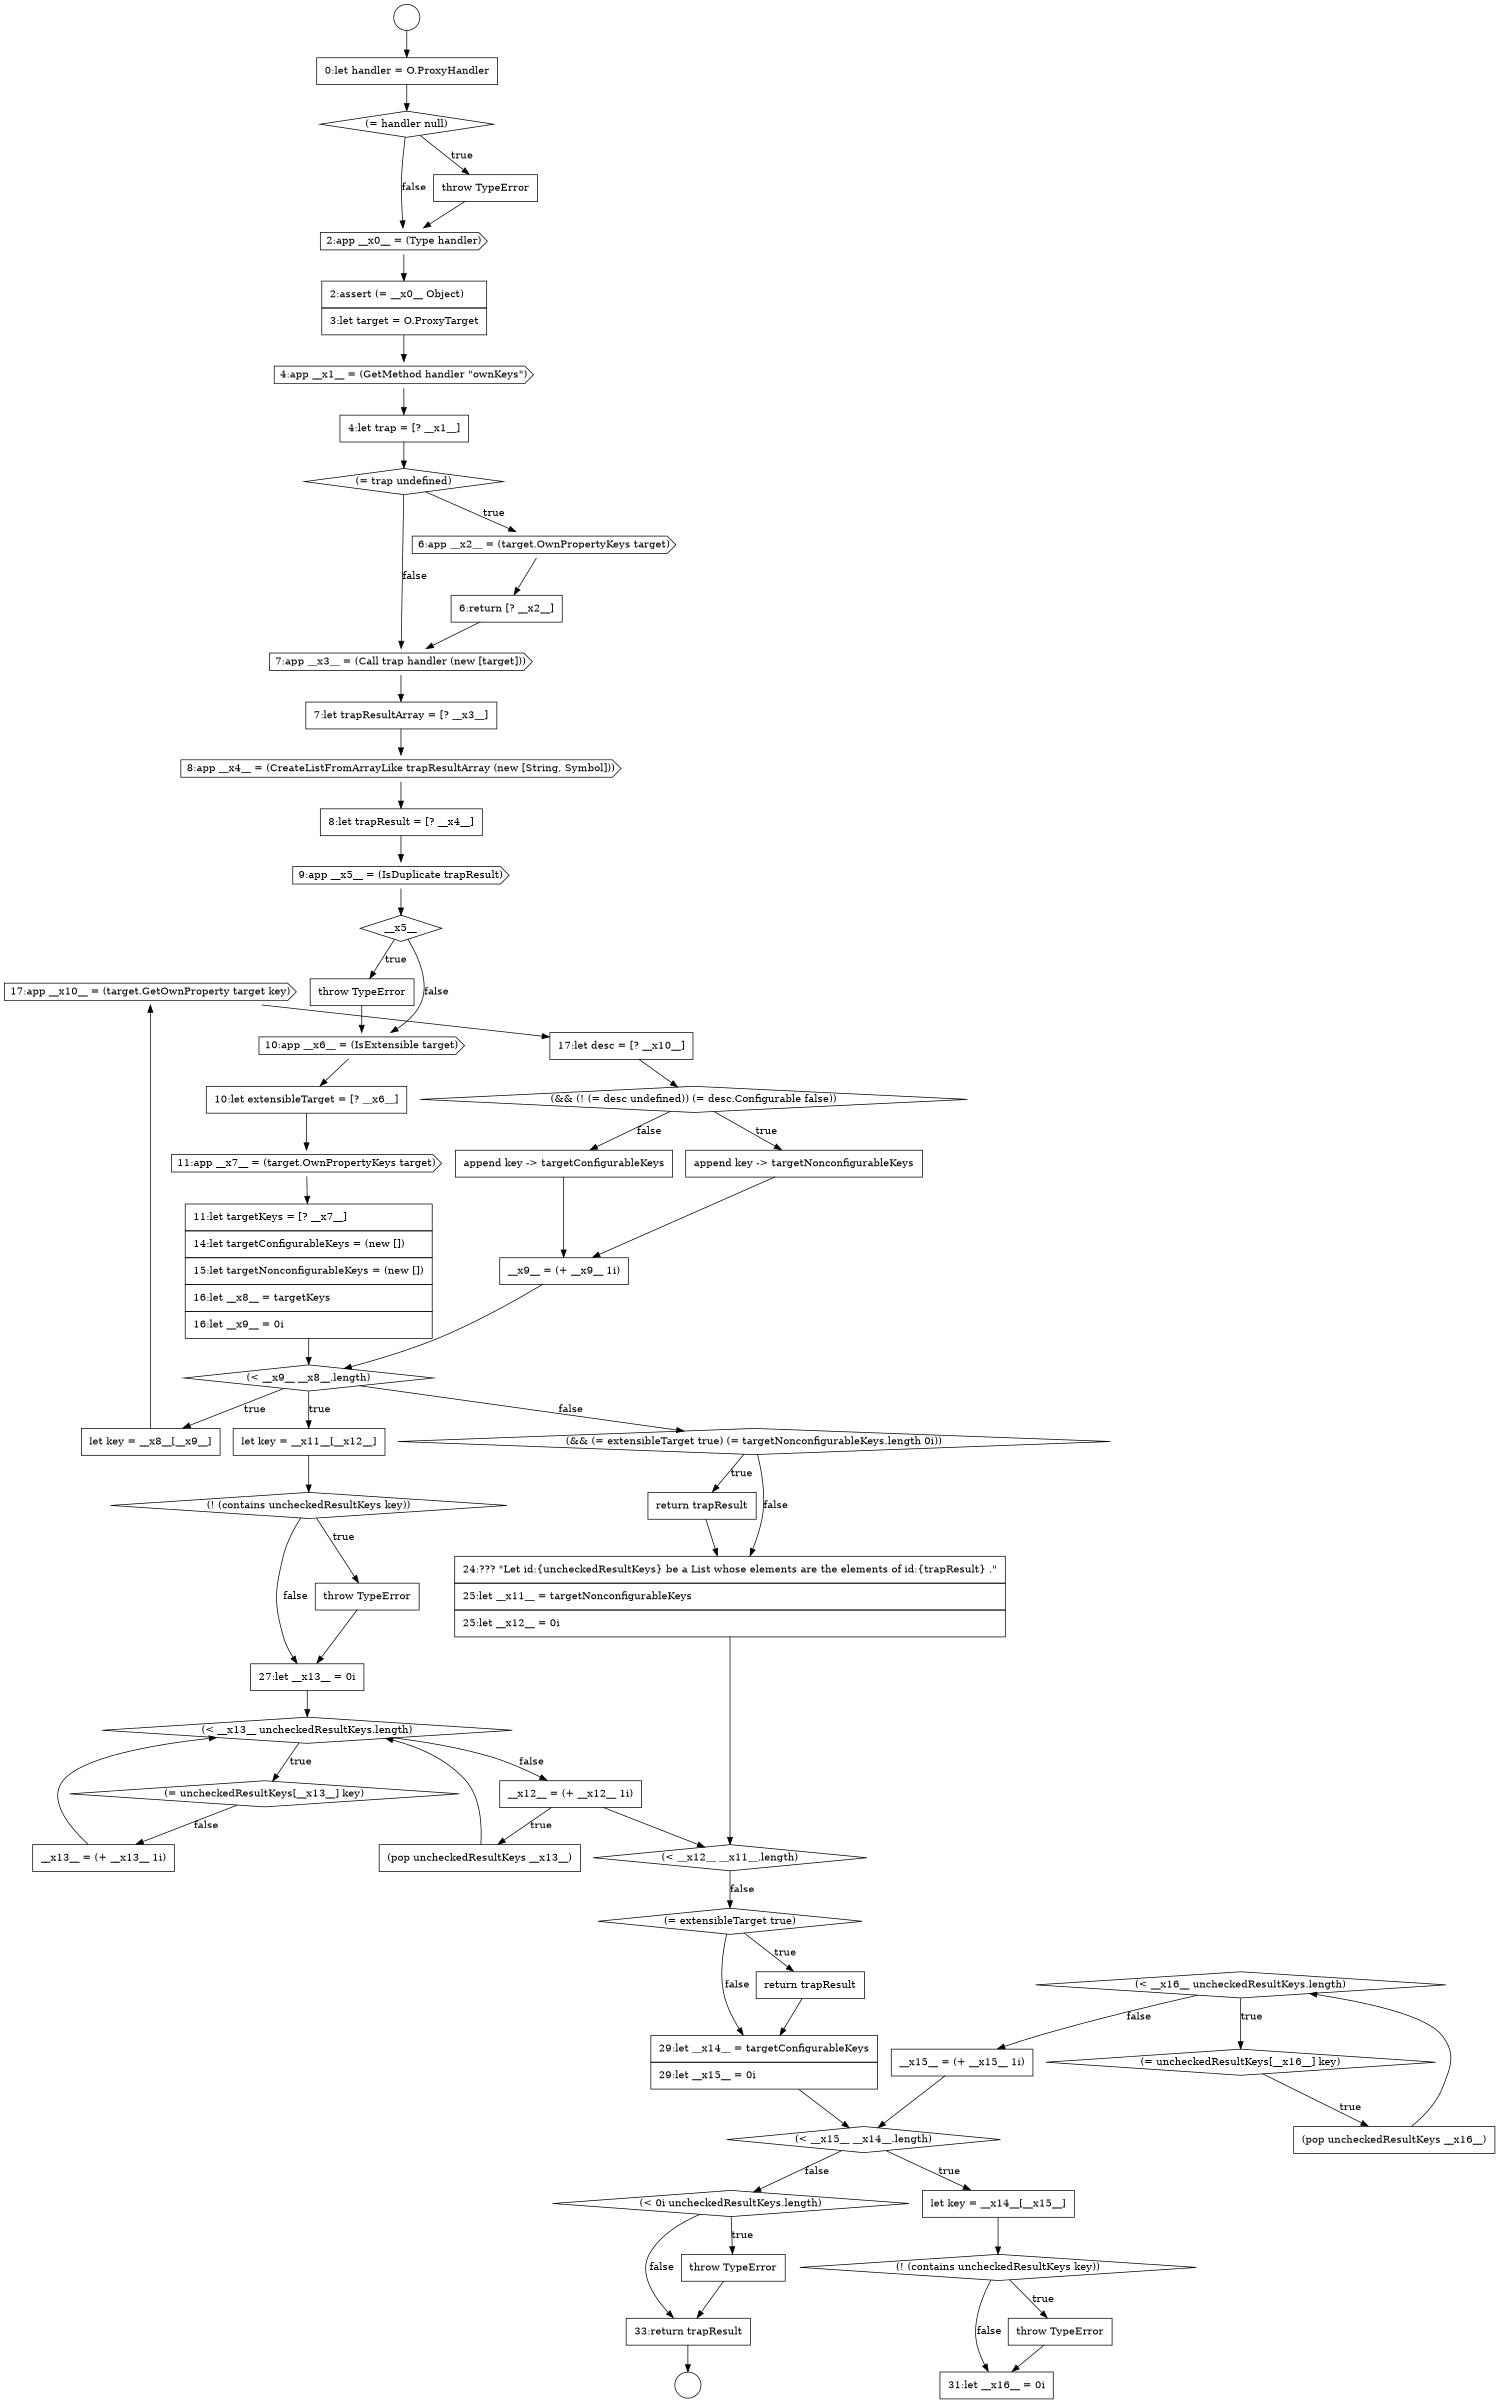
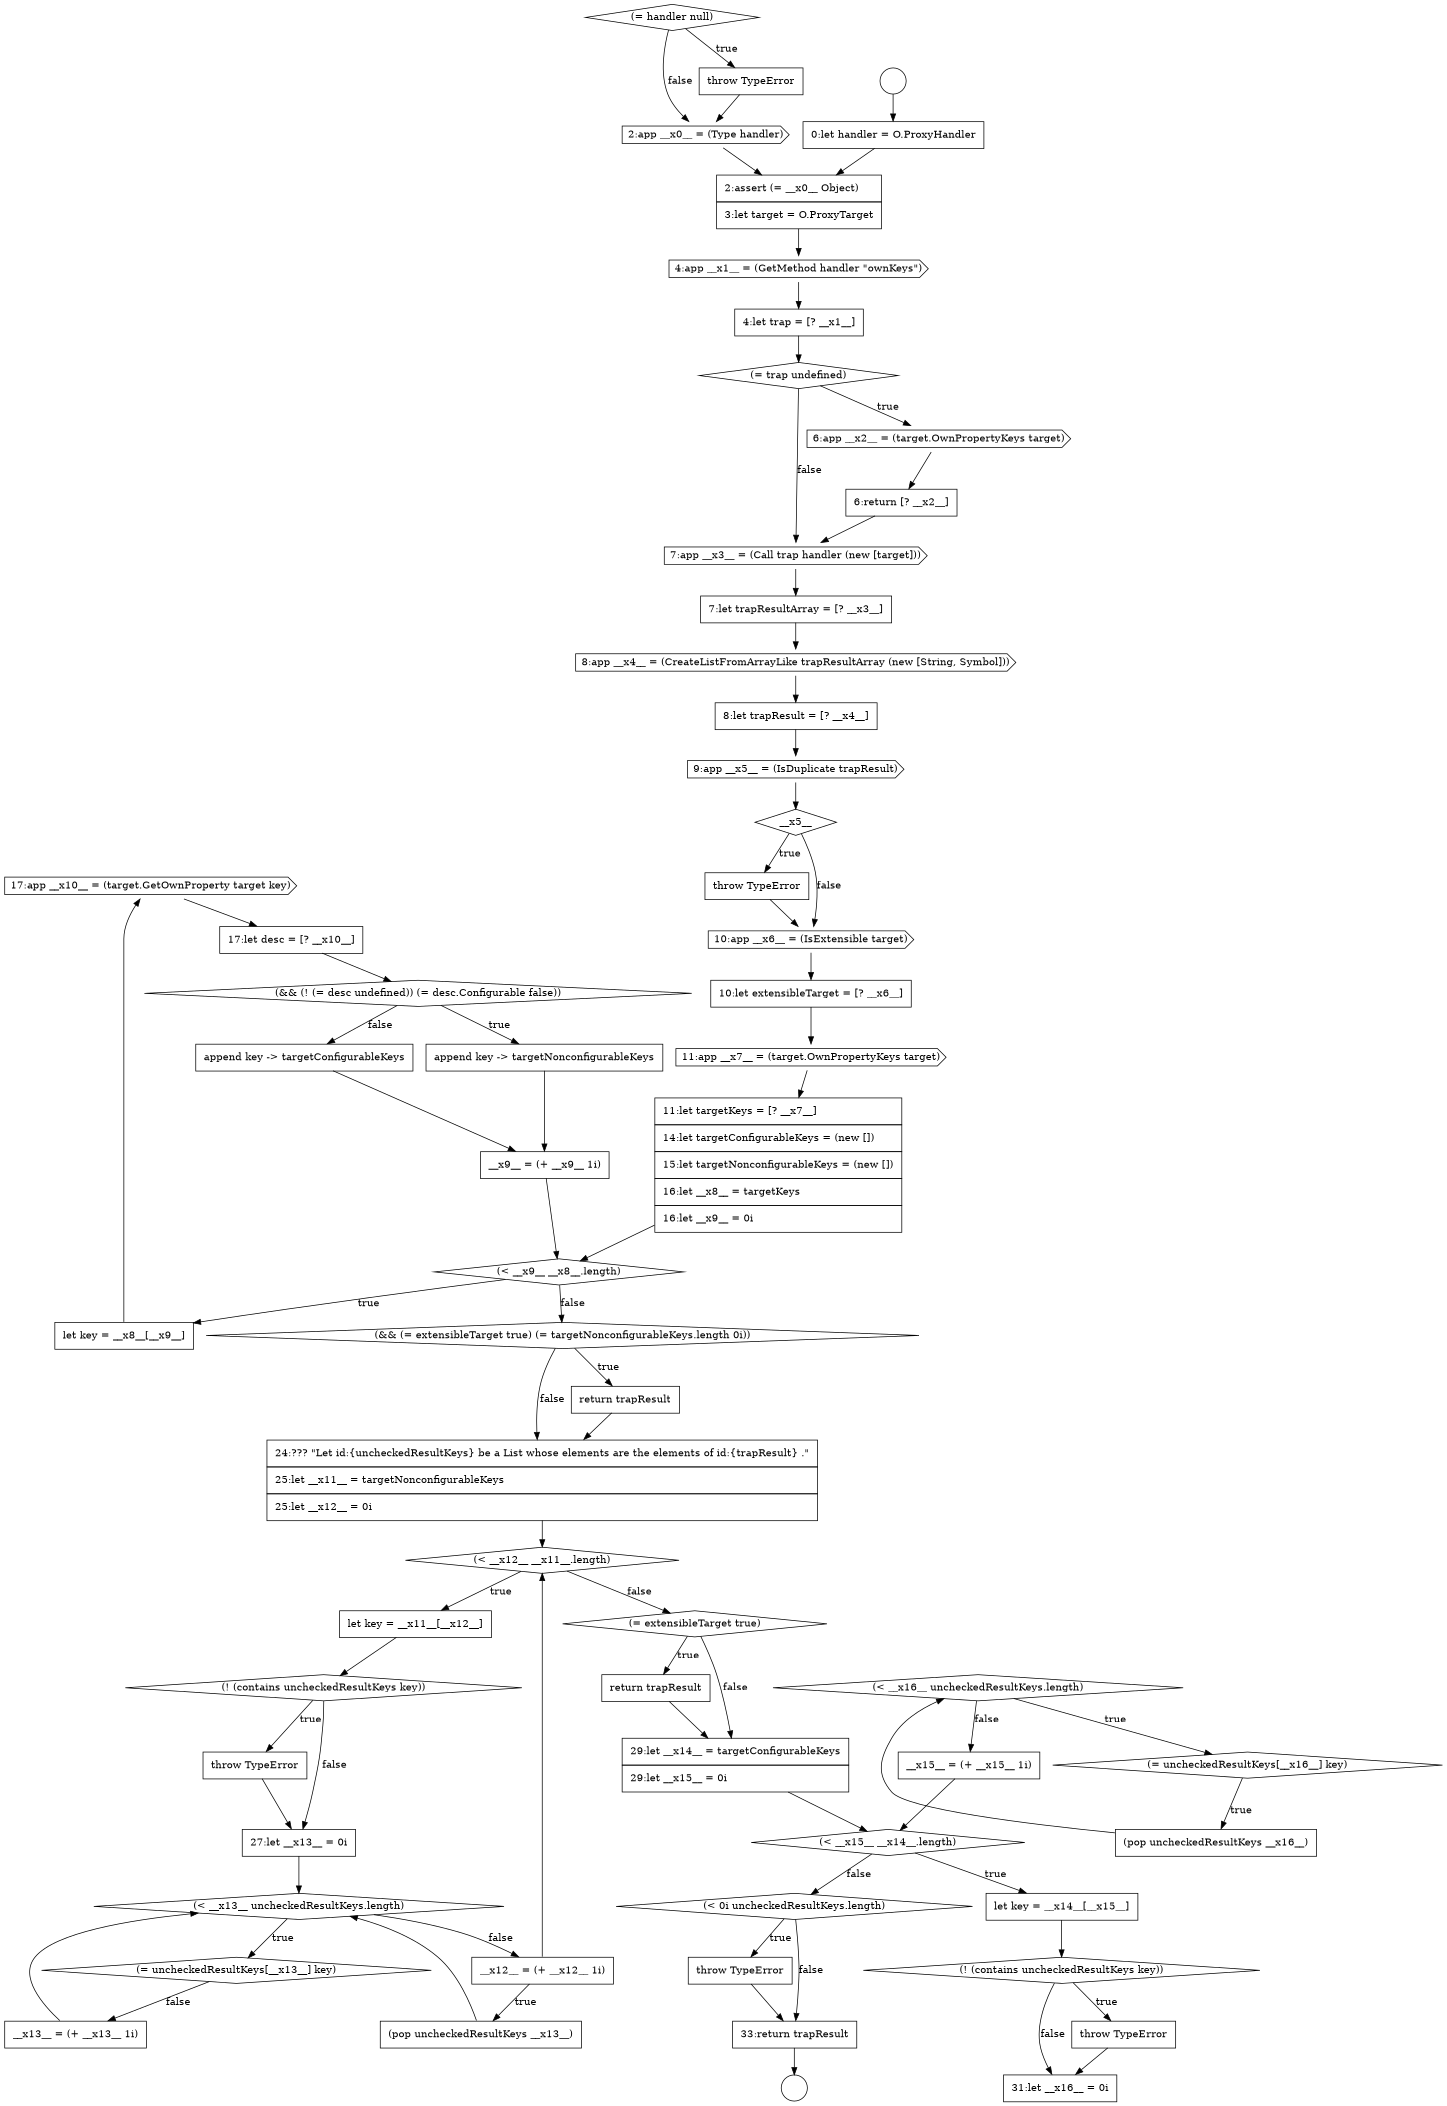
  digraph {
    node [color=black fillcolor=white shape=none style=filled margin=0]
    edge [color=black]
    n1 [label=<<font color="black">17:app __x10__ = (target.GetOwnProperty target key)</font>> shape=cds margin=""]
    n2 [label=<<font color="black">     <table border="0" cellborder="1" cellspacing="0" cellpadding="10">       <tr><td align="left">17:let desc = [? __x10__]</td></tr>     </table>   </font>>]
    n3 [label=<<font color="black">(&amp;&amp; (! (= desc undefined)) (= desc.Configurable false))</font>> shape=diamond margin=""]
    n4 [label=<<font color="black">     <table border="0" cellborder="1" cellspacing="0" cellpadding="10">       <tr><td align="left">append key -&gt; targetConfigurableKeys</td></tr>     </table>   </font>>]
    n5 [label=<<font color="black">     <table border="0" cellborder="1" cellspacing="0" cellpadding="10">       <tr><td align="left">__x9__ = (+ __x9__ 1i)</td></tr>     </table>   </font>>]
    n6 [label=<<font color="black">(&lt; __x9__ __x8__.length)</font>> shape=diamond margin=""]
    n7 [label=<<font color="black">10:app __x6__ = (IsExtensible target)</font>> shape=cds margin=""]
    n8 [label=<<font color="black">     <table border="0" cellborder="1" cellspacing="0" cellpadding="10">       <tr><td align="left">10:let extensibleTarget = [? __x6__]</td></tr>     </table>   </font>>]
    n9 [label=<<font color="black">11:app __x7__ = (target.OwnPropertyKeys target)</font>> shape=cds margin=""]
    n10 [label=<<font color="black">(&lt; __x15__ __x14__.length)</font>> shape=diamond margin=""]
    n11 [label=<<font color="black">(&lt; 0i uncheckedResultKeys.length)</font>> shape=diamond margin=""]
    n12 [label=<<font color="black">     <table border="0" cellborder="1" cellspacing="0" cellpadding="10">       <tr><td align="left">let key = __x14__[__x15__]</td></tr>     </table>   </font>>]
    n13 [label=<<font color="black">     <table border="0" cellborder="1" cellspacing="0" cellpadding="10">       <tr><td align="left">throw TypeError</td></tr>     </table>   </font>>]
    n14 [label=<<font color="black">     <table border="0" cellborder="1" cellspacing="0" cellpadding="10">       <tr><td align="left">33:return trapResult</td></tr>     </table>   </font>>]
    n15 [label=<<font color="black">(! (contains uncheckedResultKeys key))</font>> shape=diamond margin=""]
    n16 [label=<<font color="black">(&lt; __x12__ __x11__.length)</font>> shape=diamond margin=""]
    n17 [label=<<font color="black">     <table border="0" cellborder="1" cellspacing="0" cellpadding="10">       <tr><td align="left">let key = __x11__[__x12__]</td></tr>     </table>   </font>>]
    n18 [label=<<font color="black">(= extensibleTarget true)</font>> shape=diamond margin=""]
    n19 [label=<<font color="black">(! (contains uncheckedResultKeys key))</font>> shape=diamond margin=""]
    n20 [label=<<font color="black">     <table border="0" cellborder="1" cellspacing="0" cellpadding="10">       <tr><td align="left">return trapResult</td></tr>     </table>   </font>>]
    n21 [label=<<font color="black">     <table border="0" cellborder="1" cellspacing="0" cellpadding="10">       <tr><td align="left">29:let __x14__ = targetConfigurableKeys</td></tr>       <tr><td align="left">29:let __x15__ = 0i</td></tr>     </table>   </font>>]
    n22 [label=<<font color="black">(&lt; __x13__ uncheckedResultKeys.length)</font>> shape=diamond margin=""]
    n23 [label=<<font color="black">     <table border="0" cellborder="1" cellspacing="0" cellpadding="10">       <tr><td align="left">__x12__ = (+ __x12__ 1i)</td></tr>     </table>   </font>>]
    n24 [label=<<font color="black">(= uncheckedResultKeys[__x13__] key)</font>> shape=diamond margin=""]
    n25 [label=<<font color="black">     <table border="0" cellborder="1" cellspacing="0" cellpadding="10">       <tr><td align="left">(pop uncheckedResultKeys __x13__)</td></tr>     </table>   </font>>]
    n26 [label=<<font color="black">     <table border="0" cellborder="1" cellspacing="0" cellpadding="10">       <tr><td align="left">__x13__ = (+ __x13__ 1i)</td></tr>     </table>   </font>>]
    n27 [label=<<font color="black">     <table border="0" cellborder="1" cellspacing="0" cellpadding="10">       <tr><td align="left">27:let __x13__ = 0i</td></tr>     </table>   </font>>]
    n28 [label=<<font color="black">     <table border="0" cellborder="1" cellspacing="0" cellpadding="10">       <tr><td align="left">throw TypeError</td></tr>     </table>   </font>>]
    n29 [label=<<font color="black">(= handler null)</font>> shape=diamond margin=""]
    n30 [label=<<font color="black">     <table border="0" cellborder="1" cellspacing="0" cellpadding="10">       <tr><td align="left">throw TypeError</td></tr>     </table>   </font>>]
    n31 [label=<<font color="black">2:app __x0__ = (Type handler)</font>> shape=cds margin=""]
    n32 [label=<<font color="black">     <table border="0" cellborder="1" cellspacing="0" cellpadding="10">       <tr><td align="left">2:assert (= __x0__ Object)</td></tr>       <tr><td align="left">3:let target = O.ProxyTarget</td></tr>     </table>   </font>>]
    n33 [label=<<font color="black">     <table border="0" cellborder="1" cellspacing="0" cellpadding="10">       <tr><td align="left">let key = __x8__[__x9__]</td></tr>     </table>   </font>>]
    n34 [label=<<font color="black">(&amp;&amp; (= extensibleTarget true) (= targetNonconfigurableKeys.length 0i))</font>> shape=diamond margin=""]
    n35 [label=<<font color="black">     <table border="0" cellborder="1" cellspacing="0" cellpadding="10">       <tr><td align="left">24:??? &quot;Let id:{uncheckedResultKeys} be a List whose elements are the elements of id:{trapResult} .&quot;</td></tr>       <tr><td align="left">25:let __x11__ = targetNonconfigurableKeys</td></tr>       <tr><td align="left">25:let __x12__ = 0i</td></tr>     </table>   </font>>]
    n36 [label=<<font color="black">     <table border="0" cellborder="1" cellspacing="0" cellpadding="10">       <tr><td align="left">return trapResult</td></tr>     </table>   </font>>]
    n37 [label=" " shape=circle margin=""]
    n38 [label=<<font color="black">     <table border="0" cellborder="1" cellspacing="0" cellpadding="10">       <tr><td align="left">4:let trap = [? __x1__]</td></tr>     </table>   </font>>]
    n39 [label=<<font color="black">(= trap undefined)</font>> shape=diamond margin=""]
    n40 [label=<<font color="black">7:app __x3__ = (Call trap handler (new [target]))</font>> shape=cds margin=""]
    n41 [label=<<font color="black">6:app __x2__ = (target.OwnPropertyKeys target)</font>> shape=cds margin=""]
    n42 [label=<<font color="black">     <table border="0" cellborder="1" cellspacing="0" cellpadding="10">       <tr><td align="left">throw TypeError</td></tr>     </table>   </font>>]
    n43 [label=<<font color="black">     <table border="0" cellborder="1" cellspacing="0" cellpadding="10">       <tr><td align="left">31:let __x16__ = 0i</td></tr>     </table>   </font>>]
    n44 [label=<<font color="black">8:app __x4__ = (CreateListFromArrayLike trapResultArray (new [String, Symbol]))</font>> shape=cds margin=""]
    n45 [label=<<font color="black">     <table border="0" cellborder="1" cellspacing="0" cellpadding="10">       <tr><td align="left">8:let trapResult = [? __x4__]</td></tr>     </table>   </font>>]
    n46 [label=<<font color="black">9:app __x5__ = (IsDuplicate trapResult)</font>> shape=cds margin=""]
    n47 [label=<<font color="black">     <table border="0" cellborder="1" cellspacing="0" cellpadding="10">       <tr><td align="left">6:return [? __x2__]</td></tr>     </table>   </font>>]
    n48 [label=<<font color="black">     <table border="0" cellborder="1" cellspacing="0" cellpadding="10">       <tr><td align="left">7:let trapResultArray = [? __x3__]</td></tr>     </table>   </font>>]
    n49 [label=<<font color="black">     <table border="0" cellborder="1" cellspacing="0" cellpadding="10">       <tr><td align="left">throw TypeError</td></tr>     </table>   </font>>]
    n50 [label=<<font color="black">     <table border="0" cellborder="1" cellspacing="0" cellpadding="10">       <tr><td align="left">11:let targetKeys = [? __x7__]</td></tr>       <tr><td align="left">14:let targetConfigurableKeys = (new [])</td></tr>       <tr><td align="left">15:let targetNonconfigurableKeys = (new [])</td></tr>       <tr><td align="left">16:let __x8__ = targetKeys</td></tr>       <tr><td align="left">16:let __x9__ = 0i</td></tr>     </table>   </font>>]
    n51 [label=<<font color="black">(= uncheckedResultKeys[__x16__] key)</font>> shape=diamond margin=""]
    n52 [label=<<font color="black">     <table border="0" cellborder="1" cellspacing="0" cellpadding="10">       <tr><td align="left">(pop uncheckedResultKeys __x16__)</td></tr>     </table>   </font>>]
    n53 [label=<<font color="black">(&lt; __x16__ uncheckedResultKeys.length)</font>> shape=diamond margin=""]
    n54 [label=<<font color="black">     <table border="0" cellborder="1" cellspacing="0" cellpadding="10">       <tr><td align="left">__x15__ = (+ __x15__ 1i)</td></tr>     </table>   </font>>]
    n55 [label=<<font color="black">4:app __x1__ = (GetMethod handler &quot;ownKeys&quot;)</font>> shape=cds margin=""]
    n56 [label=<<font color="black">__x5__</font>> shape=diamond margin=""]
    n57 [label=<<font color="black">     <table border="0" cellborder="1" cellspacing="0" cellpadding="10">       <tr><td align="left">0:let handler = O.ProxyHandler</td></tr>     </table>   </font>>]
    n58 [label=<<font color="black">     <table border="0" cellborder="1" cellspacing="0" cellpadding="10">       <tr><td align="left">append key -&gt; targetNonconfigurableKeys</td></tr>     </table>   </font>>]
    n59 [label=" " shape=circle margin=""]
    n1 -> n2
    n2 -> n3
    n3 -> n4 [label=<<font color="black">false</font>>]
    n3 -> n58 [label=<<font color="black">true</font>>]
    n4 -> n5
    n5 -> n6
    n6 -> n33 [label=<<font color="black">true</font>>]
    n6 -> n34 [label=<<font color="black">false</font>>]
    n7 -> n8
    n8 -> n9
    n9 -> n50
    n10 -> n11 [label=<<font color="black">false</font>>]
    n10 -> n12 [label=<<font color="black">true</font>>]
    n11 -> n13 [label=<<font color="black">true</font>>]
    n11 -> n14 [label=<<font color="black">false</font>>]
    n12 -> n15
    n13 -> n14
    n14 -> n37
    n15 -> n42 [label=<<font color="black">true</font>>]
    n15 -> n43 [label=<<font color="black">false</font>>]
-   n6 -> n17 [label=<<font color="black">true</font>>]
+   n16 -> n17 [label=<<font color="black">true</font>>]
    n16 -> n18 [label=<<font color="black">false</font>>]
    n17 -> n19
    n18 -> n20 [label=<<font color="black">true</font>>]
    n18 -> n21 [label=<<font color="black">false</font>>]
    n19 -> n27 [label=<<font color="black">false</font>>]
    n19 -> n28 [label=<<font color="black">true</font>>]
    n20 -> n21
    n21 -> n10
    n22 -> n23 [label=<<font color="black">false</font>>]
    n22 -> n24 [label=<<font color="black">true</font>>]
    n23 -> n16
    n23 -> n25 [label=<<font color="black">true</font>>]
    n24 -> n26 [label=<<font color="black">false</font>>]
    n25 -> n22
    n26 -> n22
    n27 -> n22
    n28 -> n27
    n29 -> n30 [label=<<font color="black">true</font>>]
    n29 -> n31 [label=<<font color="black">false</font>>]
    n30 -> n31
    n31 -> n32
    n32 -> n55
    n33 -> n1
    n34 -> n35 [label=<<font color="black">false</font>>]
    n34 -> n36 [label=<<font color="black">true</font>>]
    n35 -> n16
    n36 -> n35
    n38 -> n39
    n39 -> n40 [label=<<font color="black">false</font>>]
    n39 -> n41 [label=<<font color="black">true</font>>]
    n40 -> n48
    n41 -> n47
    n42 -> n43
    n44 -> n45
    n45 -> n46
    n46 -> n56
    n47 -> n40
    n48 -> n44
    n49 -> n7
    n50 -> n6
    n51 -> n52 [label=<<font color="black">true</font>>]
    n52 -> n53
    n53 -> n51 [label=<<font color="black">true</font>>]
    n53 -> n54 [label=<<font color="black">false</font>>]
    n54 -> n10
    n55 -> n38
    n56 -> n7 [label=<<font color="black">false</font>>]
    n56 -> n49 [label=<<font color="black">true</font>>]
-   n57 -> n29
+   n57 -> n32
    n58 -> n5
    n59 -> n57
  }
